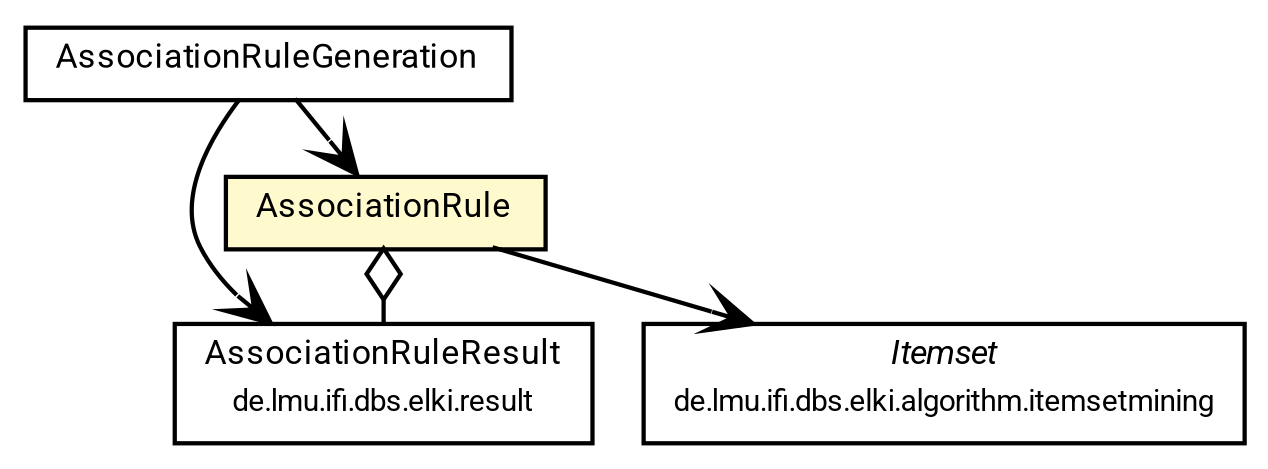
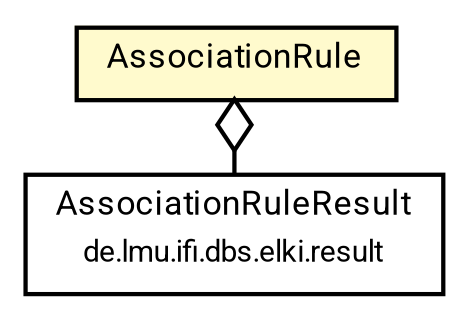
  digraph {
    nodesep=0.15
    rankdir=TB
    ranksep=0.25
    node [fontcolor=black fontname=Roboto fontsize=8 margin=0 shape=plaintext]
    edge [arrowhead=open color=black fontname=Roboto fontsize=7 labelfontname=Roboto labelfontsize=7 weight=1]
    n1 [height=0 label=<<table title="de.lmu.ifi.dbs.elki.result.AssociationRuleResult" border="0" cellborder="1" cellspacing="0" cellpadding="2" href="../../../result/AssociationRuleResult.html" target="_parent"> 		<tr><td><table border="0" cellspacing="0" cellpadding="1"> 		<tr><td align="center" balign="center"> <font face="Roboto">AssociationRuleResult</font> </td></tr> 		<tr><td align="center" balign="center"> <font face="Roboto" point-size="7.0">de.lmu.ifi.dbs.elki.result</font> </td></tr> 		</table></td></tr> 		</table>> width=0]
    n2 [height=0 label=<<table title="de.lmu.ifi.dbs.elki.algorithm.itemsetmining.associationrules.AssociationRule" border="0" cellborder="1" cellspacing="0" cellpadding="2" bgcolor="lemonChiffon" href="AssociationRule.html" target="_parent"> 		<tr><td><table border="0" cellspacing="0" cellpadding="1"> 		<tr><td align="center" balign="center"> <font face="Roboto">AssociationRule</font> </td></tr> 		</table></td></tr> 		</table>> width=0]
-   n3 [height=0 label=<<table title="de.lmu.ifi.dbs.elki.algorithm.itemsetmining.Itemset" border="0" cellborder="1" cellspacing="0" cellpadding="2" href="../Itemset.html" target="_parent"> 		<tr><td><table border="0" cellspacing="0" cellpadding="1"> 		<tr><td align="center" balign="center"> <font face="Roboto"><i>Itemset</i></font> </td></tr> 		<tr><td align="center" balign="center"> <font face="Roboto" point-size="7.0">de.lmu.ifi.dbs.elki.algorithm.itemsetmining</font> </td></tr> 		</table></td></tr> 		</table>> width=0]
-   n4 [height=0 label=<<table title="de.lmu.ifi.dbs.elki.algorithm.itemsetmining.associationrules.AssociationRuleGeneration" border="0" cellborder="1" cellspacing="0" cellpadding="2" href="AssociationRuleGeneration.html" target="_parent"> 		<tr><td><table border="0" cellspacing="0" cellpadding="1"> 		<tr><td align="center" balign="center"> <font face="Roboto">AssociationRuleGeneration</font> </td></tr> 		</table></td></tr> 		</table>> width=0]
    n2 -> n1 [arrowhead=none arrowtail=ediamond dir=back weight=4]
-   n2 -> n3
-   n4 -> n1
-   n4 -> n2
  }
